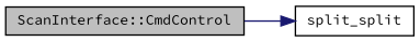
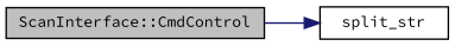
  digraph {
    rankdir=LR
    fontname="Source Code Pro"
    node [color=black fontname="Source Code Pro" fontsize=10 shape=record style=filled]
    n1 [fillcolor=grey75 fontcolor=black height=0.2 label="ScanInterface::CmdControl" width=0.4]
-   n2 [fillcolor=white height=0.2 label=split_split width=0.4]
+   n2 [fillcolor=white height=0.2 label=split_str width=0.4]
    n1 -> n2 [color=midnightblue fontname="Source Code Pro" fontsize=10 labelfontname=Helvetica labelfontsize=10 style=solid]
  }
